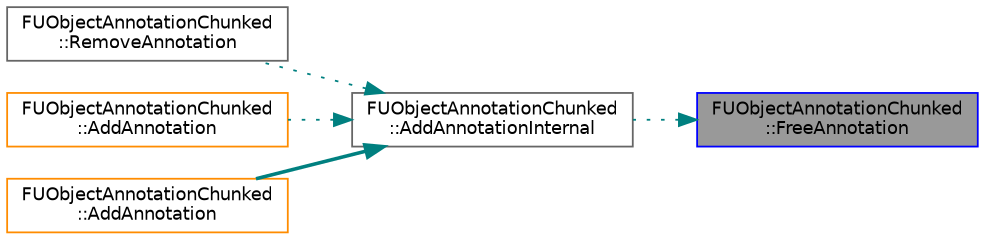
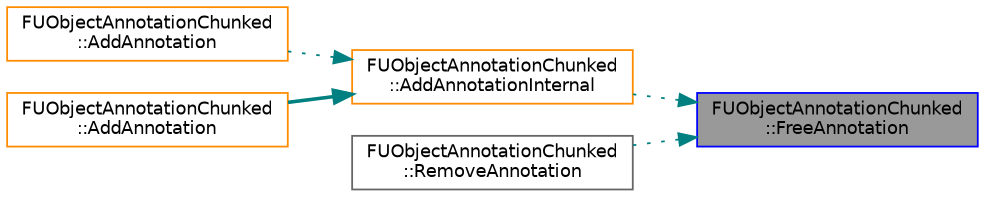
  digraph {
    rankdir=RL
    node [color=gray40 fillcolor=white fontname=Helvetica fontsize=10 shape=box style=filled]
    edge [color=teal dir=back fontname=Helvetica fontsize=10 labelfontname=Helvetica labelfontsize=10 style=dotted]
    n1 [color=blue fillcolor=grey60 fontcolor=black height=0.2 label="FUObjectAnnotationChunked\l::FreeAnnotation" width=0.4]
-   n2 [height=0.2 label="FUObjectAnnotationChunked\l::AddAnnotationInternal" width=0.4]
+   n2 [color=darkorange height=0.2 label="FUObjectAnnotationChunked\l::AddAnnotationInternal" width=0.4]
    n3 [height=0.2 label="FUObjectAnnotationChunked\l::RemoveAnnotation" width=0.4]
    n4 [color=darkorange height=0.2 label="FUObjectAnnotationChunked\l::AddAnnotation" width=0.4]
    n5 [color=darkorange height=0.2 label="FUObjectAnnotationChunked\l::AddAnnotation" width=0.4]
    n1 -> n2
-   n2 -> n3
+   n1 -> n3
    n2 -> n4
    n2 -> n5 [style=bold]
  }
